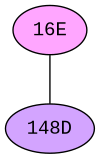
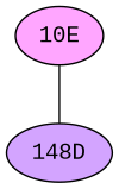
  graph {
    fontname="Liberation Mono"
    node [style=radial fontname="Liberation Mono"]
-   "16E" [fillcolor="#FFA6FF"]
+   "16E" [fillcolor="#FFA6FF" label="10E"]
    "148D" [fillcolor="#D3A4FF"]
    "16E" -- "148D" [penwidth=1 fontname="Liberation Mono"]
  }
